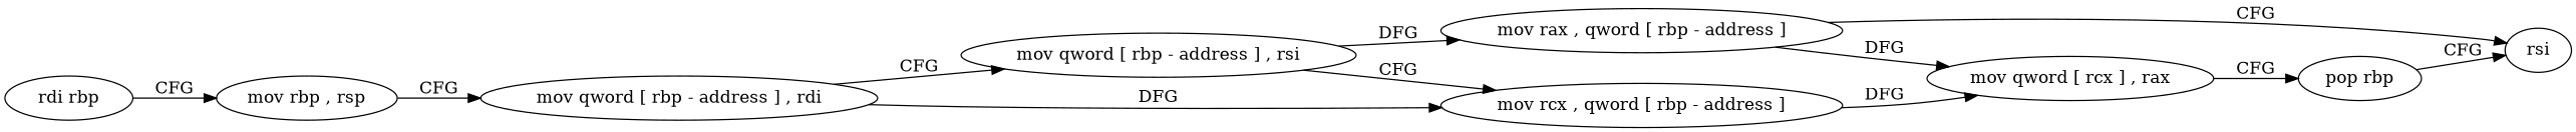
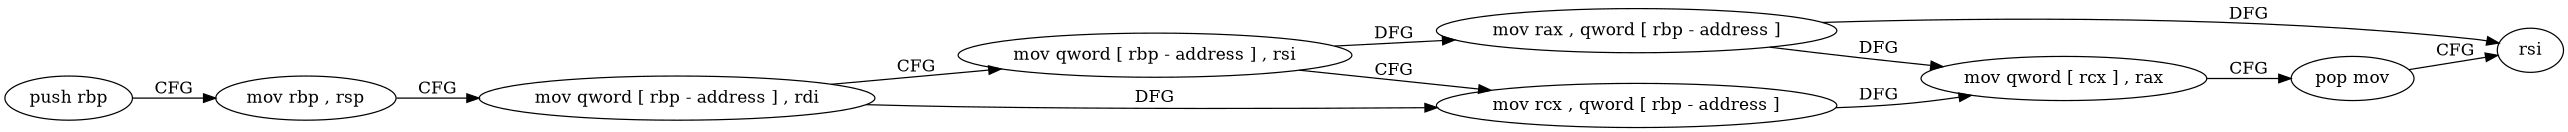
  digraph {
    rankdir=LR
-   n1 [label="rdi rbp"]
+   n1 [label="push rbp"]
    n2 [label="mov rbp , rsp"]
    n3 [label="mov qword [ rbp - address ] , rdi"]
    n4 [label="mov qword [ rbp - address ] , rsi"]
    n5 [label="mov rcx , qword [ rbp - address ]"]
    n6 [label="mov rax , qword [ rbp - address ]"]
    n7 [label="mov qword [ rcx ] , rax"]
    n8 [label=rsi]
-   n9 [label="pop rbp"]
+   n9 [label="pop mov"]
    n1 -> n2 [label=CFG]
    n2 -> n3 [label=CFG]
    n3 -> n4 [label=CFG]
    n3 -> n5 [label=DFG]
    n4 -> n5 [label=CFG]
    n4 -> n6 [label=DFG]
    n5 -> n7 [label=DFG]
    n6 -> n7 [label=DFG]
-   n6 -> n8 [label=CFG]
+   n6 -> n8 [label=DFG]
    n7 -> n9 [label=CFG]
    n9 -> n8 [label=CFG]
  }
